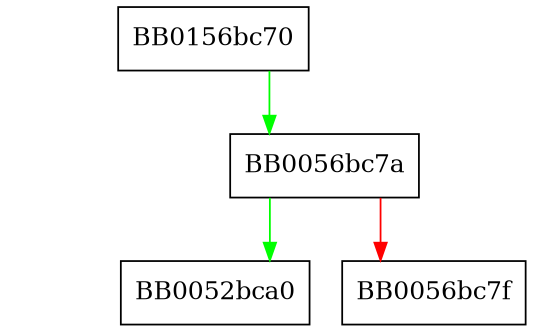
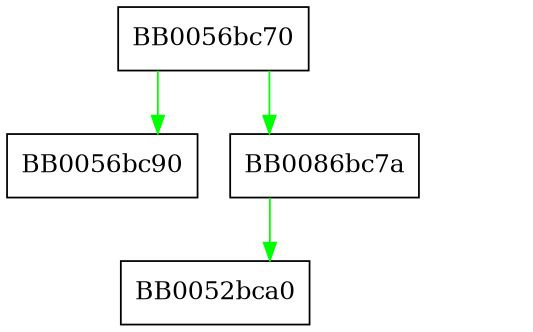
  digraph {
    splines=ortho
    node [shape=box]
    edge [color=green]
-   BB0056bc70 [label=BB0156bc70]
-   BB0056bc7a
+   BB0056bc70
+   BB0056bc90
+   BB0056bc7a [label=BB0086bc7a]
    n4 [label=BB0052bca0]
-   BB0056bc7f
+   BB0056bc70 -> BB0056bc90
    BB0056bc70 -> BB0056bc7a
    BB0056bc7a -> n4
-   BB0056bc7a -> BB0056bc7f [color=red]
  }
